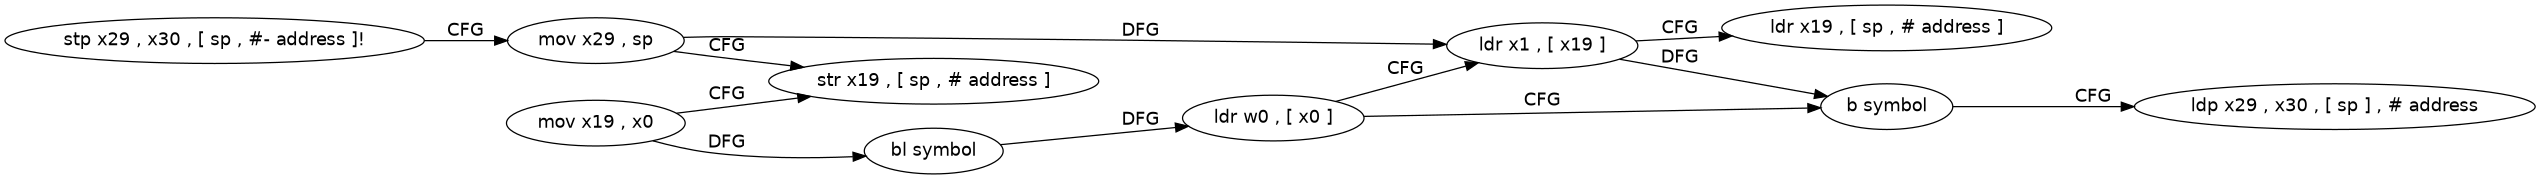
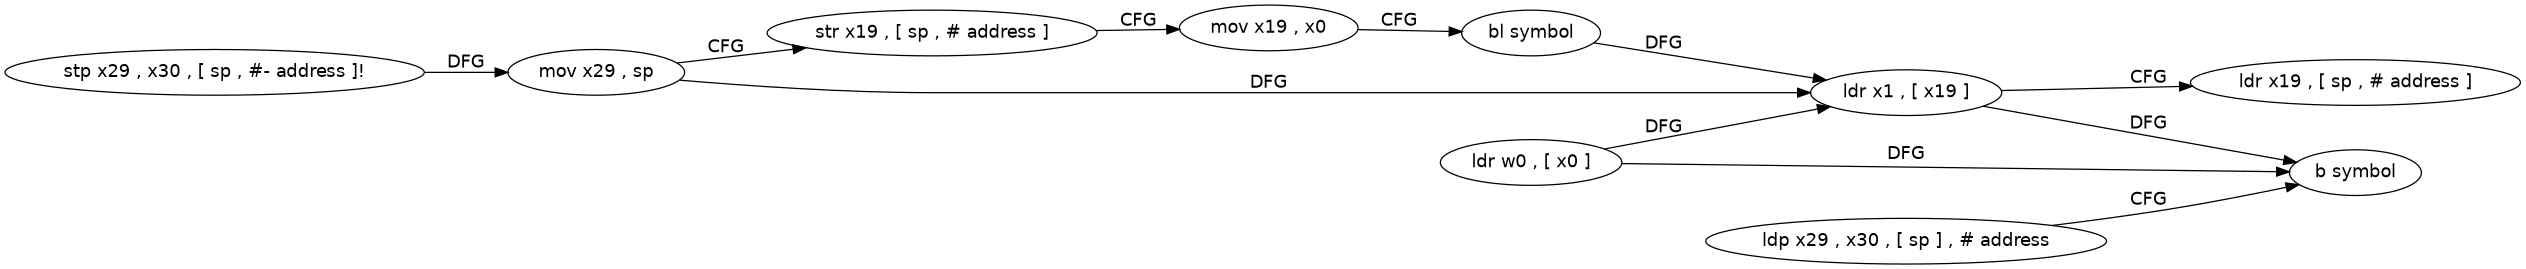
  digraph {
    fontname="DejaVu Sans"
    rankdir=LR
    node [fontname="DejaVu Sans"]
    edge [fontname="DejaVu Sans"]
    n1 [label="stp x29 , x30 , [ sp , #- address ]!"]
    n2 [label="mov x29 , sp"]
    n3 [label="str x19 , [ sp , # address ]"]
    n4 [label="ldr x1 , [ x19 ]"]
    n5 [label="mov x19 , x0"]
    n6 [label="bl symbol"]
    n7 [label="ldr w0 , [ x0 ]"]
    n8 [label="b symbol"]
    n9 [label="ldr x19 , [ sp , # address ]"]
    n10 [label="ldp x29 , x30 , [ sp ] , # address"]
-   n1 -> n2 [label=CFG]
+   n1 -> n2 [label=DFG]
    n2 -> n3 [label=CFG]
    n2 -> n4 [label=DFG]
-   n5 -> n3 [label=CFG]
+   n3 -> n5 [label=CFG]
    n4 -> n8 [label=DFG]
    n4 -> n9 [label=CFG]
-   n5 -> n6 [label=DFG]
-   n6 -> n7 [label=DFG]
-   n7 -> n4 [label=CFG]
-   n7 -> n8 [label=CFG]
-   n8 -> n10 [label=CFG]
+   n5 -> n6 [label=CFG]
+   n6 -> n4 [label=DFG]
+   n7 -> n4 [label=DFG]
+   n7 -> n8 [label=DFG]
+   n10 -> n8 [label=CFG]
  }
